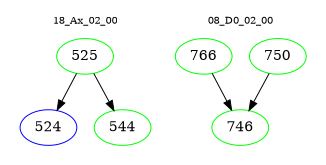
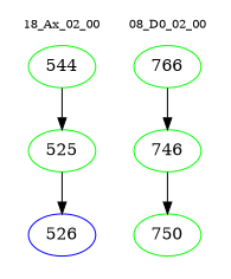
  digraph {
    node [color=green]
    edge [color=black]
    n1 [label=525]
-   n2 [color=blue label=524]
+   n2 [color=blue label=526]
    n3 [label=544]
    n4 [label=746]
    n5 [label=750]
    n6 [label=766]
    subgraph cluster_1 {
      color=white
      fontsize=10
      label="18_Ax_02_00"
      n1
      n2
      n3
    }
    subgraph cluster_2 {
      color=white
      fontsize=10
      label="08_D0_02_00"
      n4
      n5
      n6
    }
    n1 -> n2
-   n1 -> n3
-   n5 -> n4
+   n3 -> n1
+   n4 -> n5
    n6 -> n4
  }
